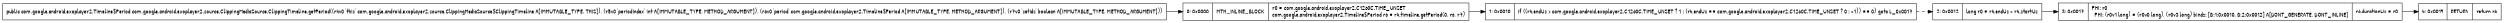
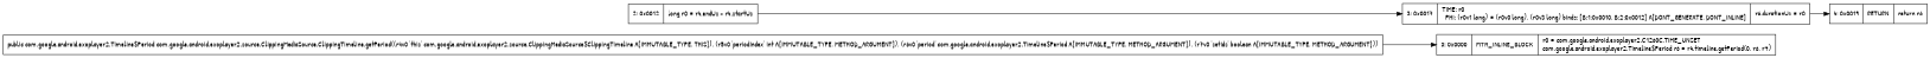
  digraph {
    fontname="Patrick Hand"
    rankdir=LR
    node [fontname="Patrick Hand" shape=record]
    edge [fontname="Patrick Hand"]
    n1 [label="{0\:\ 0x0000|MTH_INLINE_BLOCK\l|r0 = com.google.android.exoplayer2.C1260C.TIME_UNSET\lcom.google.android.exoplayer2.Timeline$Period r6 = r4.timeline.getPeriod(0, r6, r7)\l}"]
-   n2 [label="{1\:\ 0x0010|if ((r4.endUs \> com.google.android.exoplayer2.C1260C.TIME_UNSET ? 1 : (r4.endUs == com.google.android.exoplayer2.C1260C.TIME_UNSET ? 0 : \-1)) == 0) goto L_0x0017\l}"]
    n3 [label="{2\:\ 0x0012|long r0 = r4.endUs \- r4.startUs\l}"]
-   n4 [label="{3\:\ 0x0017|PHI: r0 \l  PHI: (r0v1 long) = (r0v0 long), (r0v3 long) binds: [B:1:0x0010, B:2:0x0012] A[DONT_GENERATE, DONT_INLINE]\l|r6.durationUs = r0\l}"]
+   n4 [label="{3\:\ 0x0017|TIME: r0 \l  PHI: (r0v1 long) = (r0v0 long), (r0v3 long) binds: [B:1:0x0010, B:2:0x0012] A[DONT_GENERATE, DONT_INLINE]\l|r6.durationUs = r0\l}"]
    n5 [label="{4\:\ 0x0019|RETURN\l|return r6\l}"]
    n6 [label="{public com.google.android.exoplayer2.Timeline$Period com.google.android.exoplayer2.source.ClippingMediaSource.ClippingTimeline.getPeriod((r4v0 'this' com.google.android.exoplayer2.source.ClippingMediaSource$ClippingTimeline A[IMMUTABLE_TYPE, THIS]), (r5v0 'periodIndex' int A[IMMUTABLE_TYPE, METHOD_ARGUMENT]), (r6v0 'period' com.google.android.exoplayer2.Timeline$Period A[IMMUTABLE_TYPE, METHOD_ARGUMENT]), (r7v0 'setIds' boolean A[IMMUTABLE_TYPE, METHOD_ARGUMENT])) }"]
-   n1 -> n2
-   n2 -> n3 [style=dashed]
    n3 -> n4
    n4 -> n5
    n6 -> n1
  }
